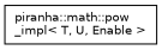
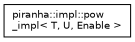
  digraph {
    rankdir=TB
-   n1 [color=black fillcolor=white fontname=Helvetica fontsize=10 height=0.2 label="piranha::math::pow\l_impl\< T, U, Enable \>" shape=record style=filled width=0.4]
+   n1 [color=black fillcolor=white fontname=Helvetica fontsize=10 height=0.2 label="piranha::impl::pow\l_impl\< T, U, Enable \>" shape=record style=filled width=0.4]
  }
